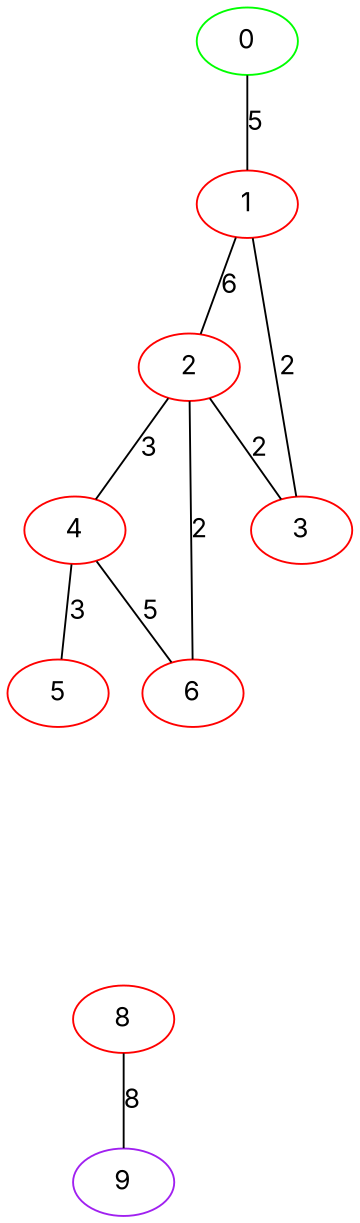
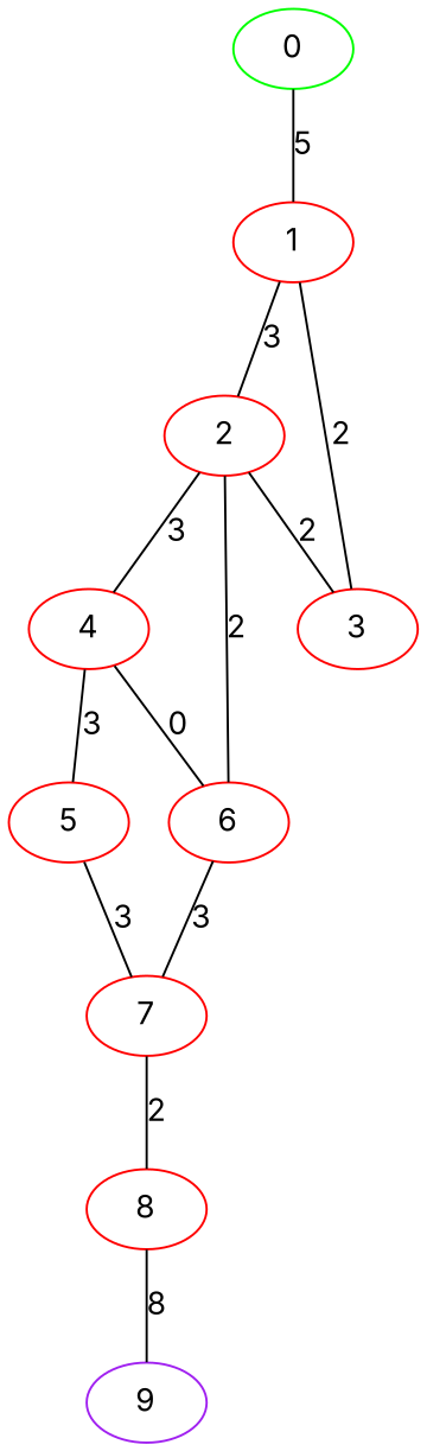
  graph {
    fontname=Inter
    node [color=red fontname=Inter weight=1]
    edge [fontname=Inter]
    0 [color=green weight=2]
    1
    2
    3
    4
    6
    5
+   7
    8
    9 [color=purple weight=4]
    0 -- 1 [label=5]
-   1 -- 2 [label=6]
+   1 -- 2 [label=3]
    1 -- 3 [label=2]
    2 -- 3 [label=2]
    2 -- 4 [label=3]
    2 -- 6 [label=2]
-   4 -- 6 [label=5]
+   4 -- 6 [label=0]
    4 -- 5 [label=3]
+   6 -- 7 [label=3]
+   5 -- 7 [label=3]
+   7 -- 8 [label=2]
    8 -- 9 [label=8]
  }
